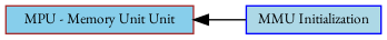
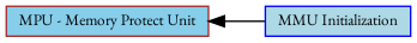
  digraph {
    rankdir=LR
    fontname="EB Garamond"
    node [fontname="EB Garamond" fontsize=10 shape=box style=filled]
    n1 [color=blue fillcolor=lightblue height=0.2 label="MMU Initialization" width=0.4]
-   n2 [color=brown fillcolor=skyblue fontcolor=black height=0.2 label="MPU - Memory Unit Unit" width=0.4]
+   n2 [color=brown fillcolor=skyblue fontcolor=black height=0.2 label="MPU - Memory Protect Unit" width=0.4]
    n2 -> n1 [dir=back fontname="EB Garamond" fontsize=10 labelfontname=FreeSans labelfontsize=10 shape=plaintext style=solid]
  }
